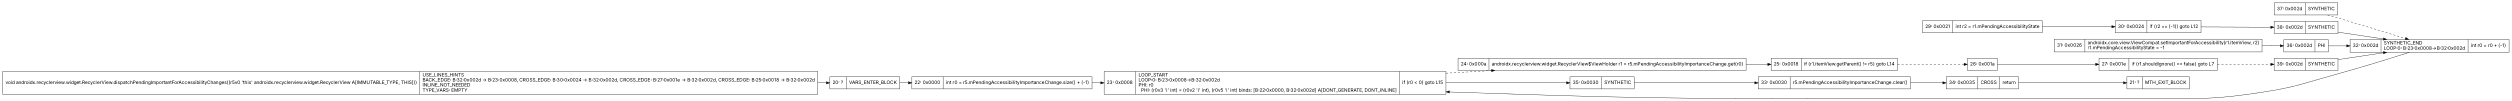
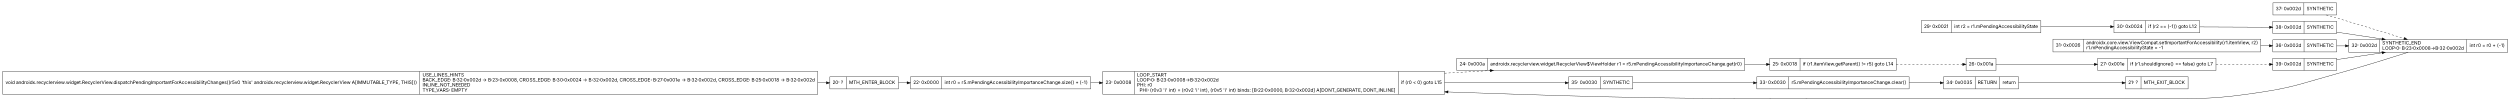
  digraph {
    fontname=Inter
    rankdir=LR
    node [fontname=Inter shape=record]
    edge [fontname=Inter]
-   n1 [label="{20\:\ ?|VARS_ENTER_BLOCK\l}"]
+   n1 [label="{20\:\ ?|MTH_ENTER_BLOCK\l}"]
    n2 [label="{22\:\ 0x0000|int r0 = r5.mPendingAccessibilityImportanceChange.size() + (\-1)\l}"]
    n3 [label="{23\:\ 0x0008|LOOP_START\lLOOP:0: B:23:0x0008\-\>B:32:0x002d\lPHI: r0 \l  PHI: (r0v3 'i' int) = (r0v2 'i' int), (r0v5 'i' int) binds: [B:22:0x0000, B:32:0x002d] A[DONT_GENERATE, DONT_INLINE]\l|if (r0 \< 0) goto L15\l}"]
    n4 [label="{24\:\ 0x000a|androidx.recyclerview.widget.RecyclerView$ViewHolder r1 = r5.mPendingAccessibilityImportanceChange.get(r0)\l}"]
    n5 [label="{35\:\ 0x0030|SYNTHETIC\l}"]
    n6 [label="{25\:\ 0x0018|if (r1.itemView.getParent() != r5) goto L14\l}"]
    n7 [label="{33\:\ 0x0030|r5.mPendingAccessibilityImportanceChange.clear()\l}"]
    n8 [label="{26\:\ 0x001a}"]
    n9 [label="{27\:\ 0x001e|if (r1.shouldIgnore() == false) goto L7\l}"]
    n10 [label="{37\:\ 0x002d|SYNTHETIC\l}"]
    n11 [label="{32\:\ 0x002d|SYNTHETIC_END\lLOOP:0: B:23:0x0008\-\>B:32:0x002d\l|int r0 = r0 + (\-1)\l}"]
    n12 [label="{39\:\ 0x002d|SYNTHETIC\l}"]
    n13 [label="{29\:\ 0x0021|int r2 = r1.mPendingAccessibilityState\l}"]
    n14 [label="{30\:\ 0x0024|if (r2 == (\-1)) goto L12\l}"]
    n15 [label="{38\:\ 0x002d|SYNTHETIC\l}"]
    n16 [label="{31\:\ 0x0026|androidx.core.view.ViewCompat.setImportantForAccessibility(r1.itemView, r2)\lr1.mPendingAccessibilityState = \-1\l}"]
-   n17 [label="{36\:\ 0x002d|PHI\l}"]
-   n18 [label="{34\:\ 0x0035|CROSS\l|return\l}"]
+   n17 [label="{36\:\ 0x002d|SYNTHETIC\l}"]
+   n18 [label="{34\:\ 0x0035|RETURN\l|return\l}"]
    n19 [label="{21\:\ ?|MTH_EXIT_BLOCK\l}"]
    n20 [label="{void androidx.recyclerview.widget.RecyclerView.dispatchPendingImportantForAccessibilityChanges((r5v0 'this' androidx.recyclerview.widget.RecyclerView A[IMMUTABLE_TYPE, THIS]))  | USE_LINES_HINTS\lBACK_EDGE: B:32:0x002d \-\> B:23:0x0008, CROSS_EDGE: B:30:0x0024 \-\> B:32:0x002d, CROSS_EDGE: B:27:0x001e \-\> B:32:0x002d, CROSS_EDGE: B:25:0x0018 \-\> B:32:0x002d\lINLINE_NOT_NEEDED\lTYPE_VARS: EMPTY\l}"]
    n1 -> n2
    n2 -> n3
    n3 -> n4 [style=dashed]
    n3 -> n5
    n4 -> n6
    n5 -> n7
    n6 -> n8 [style=dashed]
    n7 -> n18
    n8 -> n9
    n9 -> n12 [style=dashed]
    n10 -> n11 [style=dashed]
    n11 -> n3
    n12 -> n11
    n13 -> n14
    n14 -> n15
    n15 -> n11
    n16 -> n17
    n17 -> n11
    n18 -> n19
    n20 -> n1
  }
